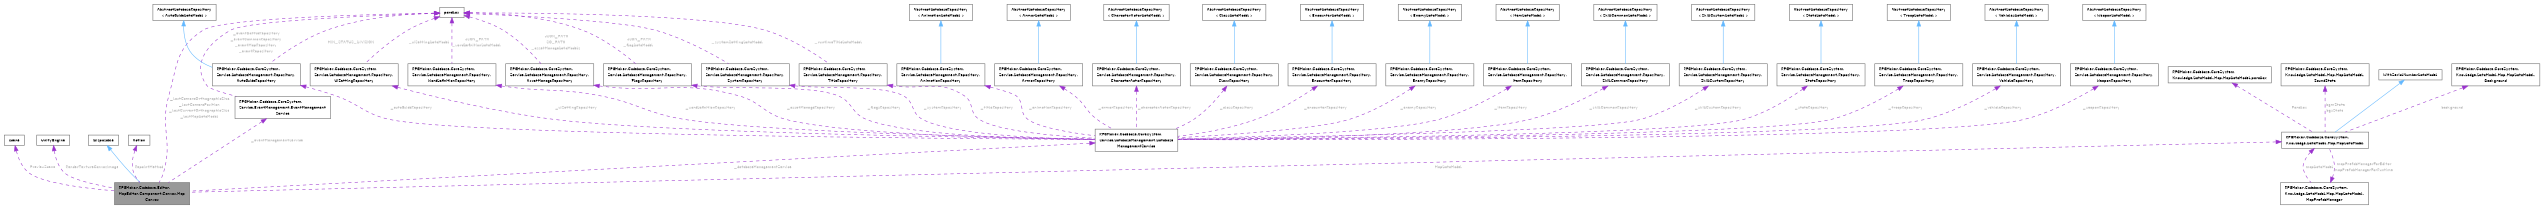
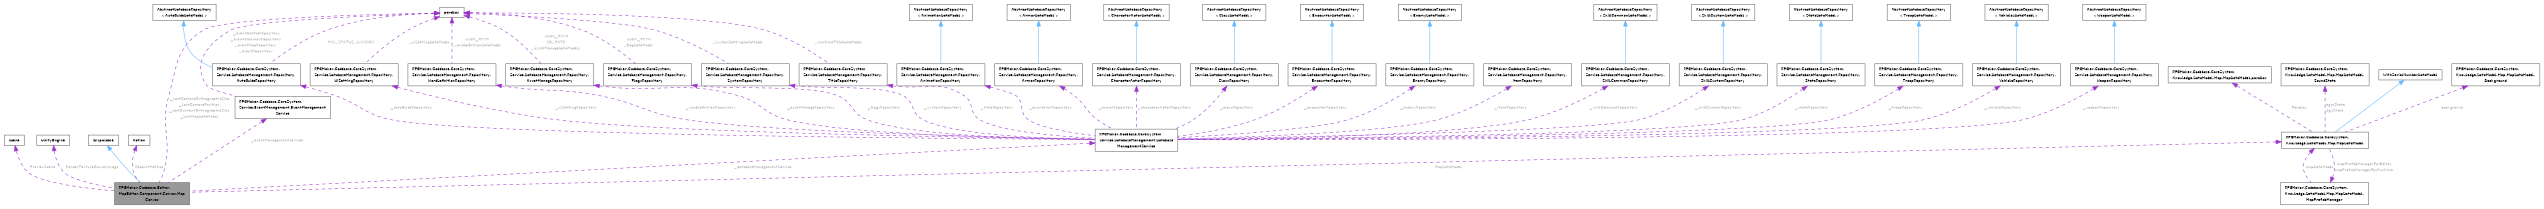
  digraph {
    fontname="Patrick Hand"
    rankdir=TB
    node [color=gray40 fillcolor=white fontname="Patrick Hand" fontsize=10 shape=box style=filled]
    edge [color=darkorchid3 dir=back fontname="Patrick Hand" fontsize=10 labelfontname=Helvetica labelfontsize=10 style=dashed fontcolor=grey]
    n1 [fillcolor=grey60 fontcolor=black height=0.2 label="RPGMaker.Codebase.Editor.\lMapEditor.Component.Canvas.Map\lCanvas" width=0.4]
    n2 [height=0.2 label=IDisposable width=0.4]
    n3 [height=0.2 label="RPGMaker.Codebase.CoreSystem.\lKnowledge.DataModel.Map.MapDataModel" width=0.4]
    n4 [height=0.2 label="RPGMaker.Codebase.CoreSystem.\lKnowledge.DataModel.Map.MapDataModel.\lMapPrefabManager" width=0.4]
    n5 [height=0.2 label=WithSerialNumberDataModel width=0.4]
    n6 [height=0.2 label="RPGMaker.Codebase.CoreSystem.\lKnowledge.DataModel.Map.MapDataModel.\lBackground" width=0.4]
    n7 [height=0.2 label="RPGMaker.Codebase.CoreSystem.\lKnowledge.DataModel.Map.MapDataModel.parallax" width=0.4]
    n8 [height=0.2 label="RPGMaker.Codebase.CoreSystem.\lKnowledge.DataModel.Map.MapDataModel.\lSoundState" width=0.4]
    n9 [height=0.2 label=Action width=0.4]
    n10 [height=0.2 label=Scene width=0.4]
    n11 [height=0.2 label=UnityEngine width=0.4]
    n12 [height=0.2 label=parallax width=0.4]
    n13 [height=0.2 label="RPGMaker.Codebase.CoreSystem.\lService.EventManagement.EventManagement\lService" width=0.4]
    n14 [height=0.2 label="RPGMaker.Codebase.CoreSystem.\lService.DatabaseManagement.Repository.\lAssetManageRepository" width=0.4]
    n15 [height=0.2 label="RPGMaker.Codebase.CoreSystem.\lService.DatabaseManagement.Repository.\lAutoGuideRepository" width=0.4]
    n16 [height=0.2 label="RPGMaker.Codebase.CoreSystem.\lService.DatabaseManagement.Repository.\lFlagsRepository" width=0.4]
    n17 [height=0.2 label="RPGMaker.Codebase.CoreSystem.\lService.DatabaseManagement.Repository.\lSystemRepository" width=0.4]
    n18 [height=0.2 label="RPGMaker.Codebase.CoreSystem.\lService.DatabaseManagement.Repository.\lTitleRepository" width=0.4]
    n19 [height=0.2 label="RPGMaker.Codebase.CoreSystem.\lService.DatabaseManagement.Repository.\lUiSettingRepository" width=0.4]
    n20 [height=0.2 label="RPGMaker.Codebase.CoreSystem.\lService.DatabaseManagement.Repository.\lWordDefinitionRepository" width=0.4]
    n21 [height=0.2 label="RPGMaker.Codebase.CoreSystem.\lService.DatabaseManagement.Database\lManagementService" width=0.4]
    n22 [height=0.2 label="RPGMaker.Codebase.CoreSystem.\lService.DatabaseManagement.Repository.\lAnimationRepository" width=0.4]
    n23 [height=0.2 label="AbstractDatabaseRepository\l\< AnimationDataModel \>" width=0.4]
    n24 [height=0.2 label="RPGMaker.Codebase.CoreSystem.\lService.DatabaseManagement.Repository.\lArmorRepository" width=0.4]
    n25 [height=0.2 label="AbstractDatabaseRepository\l\< ArmorDataModel \>" width=0.4]
    n26 [height=0.2 label="AbstractDatabaseRepository\l\< AutoGuideDataModel \>" width=0.4]
    n27 [height=0.2 label="RPGMaker.Codebase.CoreSystem.\lService.DatabaseManagement.Repository.\lCharacterActorRepository" width=0.4]
    n28 [height=0.2 label="AbstractDatabaseRepository\l\< CharacterActorDataModel \>" width=0.4]
    n29 [height=0.2 label="RPGMaker.Codebase.CoreSystem.\lService.DatabaseManagement.Repository.\lClassRepository" width=0.4]
    n30 [height=0.2 label="AbstractDatabaseRepository\l\< ClassDataModel \>" width=0.4]
    n31 [height=0.2 label="RPGMaker.Codebase.CoreSystem.\lService.DatabaseManagement.Repository.\lEncounterRepository" width=0.4]
    n32 [height=0.2 label="AbstractDatabaseRepository\l\< EncounterDataModel \>" width=0.4]
    n33 [height=0.2 label="RPGMaker.Codebase.CoreSystem.\lService.DatabaseManagement.Repository.\lEnemyRepository" width=0.4]
    n34 [height=0.2 label="AbstractDatabaseRepository\l\< EnemyDataModel \>" width=0.4]
    n35 [height=0.2 label="RPGMaker.Codebase.CoreSystem.\lService.DatabaseManagement.Repository.\lItemRepository" width=0.4]
-   n36 [height=0.2 label="AbstractDatabaseRepository\l\< ItemDataModel \>" width=0.4]
    n37 [height=0.2 label="RPGMaker.Codebase.CoreSystem.\lService.DatabaseManagement.Repository.\lSkillCommonRepository" width=0.4]
    n38 [height=0.2 label="AbstractDatabaseRepository\l\< SkillCommonDataModel \>" width=0.4]
    n39 [height=0.2 label="RPGMaker.Codebase.CoreSystem.\lService.DatabaseManagement.Repository.\lSkillCustomRepository" width=0.4]
    n40 [height=0.2 label="AbstractDatabaseRepository\l\< SkillCustomDataModel \>" width=0.4]
    n41 [height=0.2 label="RPGMaker.Codebase.CoreSystem.\lService.DatabaseManagement.Repository.\lStateRepository" width=0.4]
    n42 [height=0.2 label="AbstractDatabaseRepository\l\< StateDataModel \>" width=0.4]
    n43 [height=0.2 label="RPGMaker.Codebase.CoreSystem.\lService.DatabaseManagement.Repository.\lTroopRepository" width=0.4]
    n44 [height=0.2 label="AbstractDatabaseRepository\l\< TroopDataModel \>" width=0.4]
    n45 [height=0.2 label="RPGMaker.Codebase.CoreSystem.\lService.DatabaseManagement.Repository.\lVehicleRepository" width=0.4]
    n46 [height=0.2 label="AbstractDatabaseRepository\l\< VehiclesDataModel \>" width=0.4]
    n47 [height=0.2 label="RPGMaker.Codebase.CoreSystem.\lService.DatabaseManagement.Repository.\lWeaponRepository" width=0.4]
    n48 [height=0.2 label="AbstractDatabaseRepository\l\< WeaponDataModel \>" width=0.4]
    n2 -> n1 [color=steelblue1 style=solid fontcolor=""]
    n3 -> n1 [label=" MapDataModel"]
    n3 -> n4 [label=" mapDataModel"]
    n4 -> n3 [label=" mapPrefabManagerForEditor\nmapPrefabManagerForRuntime"]
    n5 -> n3 [color=steelblue1 style=solid fontcolor=""]
    n6 -> n3 [label=" background"]
    n7 -> n3 [label=" Parallax"]
    n8 -> n3 [label=" bgmState\nbgsState"]
    n9 -> n1 [label=" RepaintMethod"]
    n10 -> n1 [label=" PreviewScene"]
    n11 -> n1 [label=" RenderTextureCanvasImage"]
    n12 -> n1 [label=" _lastCameraOrthographicSize\n_lastCameraPosition\n_lastCurrentOrthographicSize\n_lastMapDataModel"]
    n12 -> n13 [label=" _eventBattleRepository\n_eventCommonRepository\n_eventMapRepository\n_eventRepository"]
    n12 -> n14 [label=" JSON_PATH\nSO_PATH\n_assetManageDataModels"]
    n12 -> n15 [label=" MIN_STATUS_DIVISION"]
    n12 -> n16 [label=" JSON_PATH\n_flagDataModel"]
    n12 -> n17 [label=" _systemSettingDataModel"]
    n12 -> n18 [label=" _runtimeTitleDataModel"]
    n12 -> n19 [label=" _uiSettingDataModel"]
    n12 -> n20 [label=" JSON_PATH\n_wordDefinitionDataModel"]
    n13 -> n1 [label=" _eventManagementService"]
    n14 -> n21 [label=" _assetManageRepository"]
    n15 -> n21 [label=" _autoGuideRepository"]
    n16 -> n21 [label=" _flagsRepository"]
    n17 -> n21 [label=" _systemRepository"]
    n18 -> n21 [label=" _titleRepository"]
    n19 -> n21 [label=" _uiSettingRepository"]
    n20 -> n21 [label=" _wordDefinitionRepository"]
    n21 -> n1 [label=" _databaseManagementService"]
    n22 -> n21 [label=" _animationRepository"]
    n23 -> n22 [color=steelblue1 style=solid fontcolor=""]
    n24 -> n21 [label=" _armorRepository"]
    n25 -> n24 [color=steelblue1 style=solid fontcolor=""]
    n26 -> n15 [color=steelblue1 style=solid fontcolor=""]
    n27 -> n21 [label=" _characterActorRepository"]
    n28 -> n27 [color=steelblue1 style=solid fontcolor=""]
    n29 -> n21 [label=" _classRepository"]
    n30 -> n29 [color=steelblue1 style=solid fontcolor=""]
    n31 -> n21 [label=" _encounterRepository"]
    n32 -> n31 [color=steelblue1 style=solid fontcolor=""]
    n33 -> n21 [label=" _enemyRepository"]
    n34 -> n33 [color=steelblue1 style=solid fontcolor=""]
    n35 -> n21 [label=" _itemRepository"]
-   n36 -> n35 [color=steelblue1 style=solid fontcolor=""]
    n37 -> n21 [label=" _skillCommonRepository"]
    n38 -> n37 [color=steelblue1 style=solid fontcolor=""]
    n39 -> n21 [label=" _skillCustomRepository"]
    n40 -> n39 [color=steelblue1 style=solid fontcolor=""]
    n41 -> n21 [label=" _stateRepository"]
    n42 -> n41 [color=steelblue1 style=solid fontcolor=""]
    n43 -> n21 [label=" _troopRepository"]
    n44 -> n43 [color=steelblue1 style=solid fontcolor=""]
    n45 -> n21 [label=" _vehicleRepository"]
    n46 -> n45 [color=steelblue1 style=solid fontcolor=""]
    n47 -> n21 [label=" _weaponRepository"]
    n48 -> n47 [color=steelblue1 style=solid fontcolor=""]
  }
